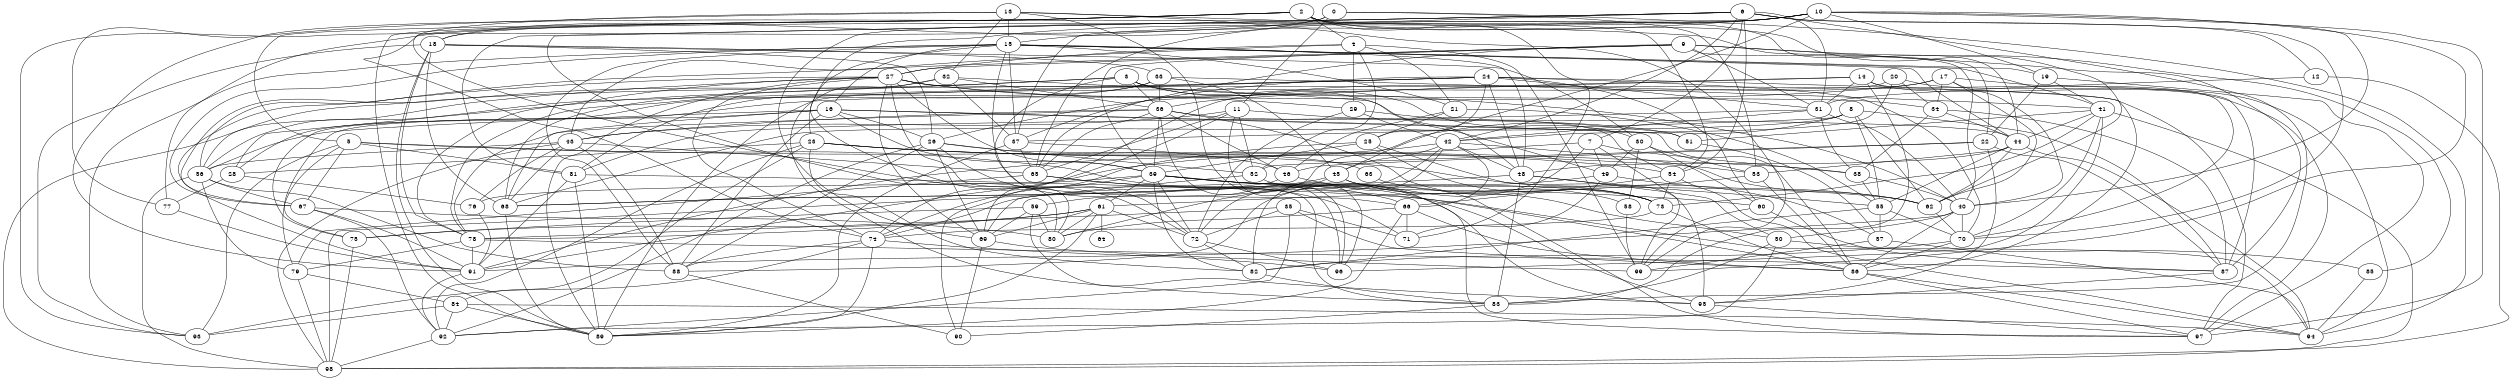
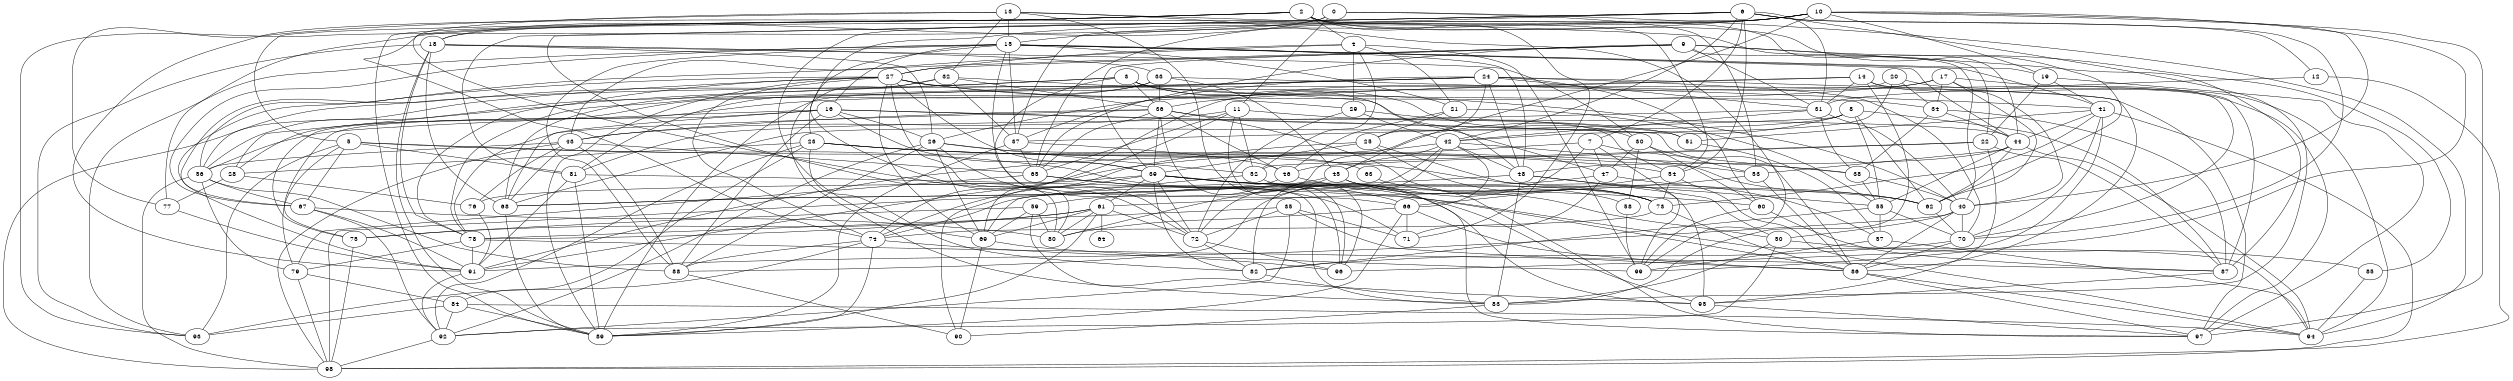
  strict graph {
    0
    11
    18
    53
    93
    94
    74
    43
    52
    65
    51
    96
    89
    30
    68
    26
    33
    78
    86
    61
    88
    76
    98
    56
    69
    97
    79
    66
    57
-   49
+   49 [label=47]
    60
    58
    71
    92
    63
    81
    36
    45
    41
    91
    87
    80
    72
    75
    64
    99
    2
    4
    5
    44
    54
    62
    21
    27
    29
    38
    67
    95
    48
    55
    73
    70
    46
    25
    39
    83
    40
    42
    84
    50
    82
    90
    3
    28
    34
    77
    85
    6
    7
    12
    31
    37
    8
    59
    9
    10
    15
    19
    16
    23
    22
    13
    32
    14
    17
    20
    24
    35
    0 -- 11
    0 -- 18
    0 -- 53
    0 -- 93
    0 -- 94
    11 -- 74
    11 -- 43
    11 -- 52
    11 -- 65
    11 -- 51
    11 -- 96
    18 -- 93
    18 -- 89
    18 -- 30
    18 -- 68
    18 -- 26
    18 -- 33
    18 -- 78
    53 -- 86
    53 -- 61
    74 -- 93
    74 -- 96
    74 -- 89
    74 -- 88
    43 -- 65
    43 -- 68
    43 -- 88
    43 -- 76
    43 -- 98
    43 -- 56
    52 -- 69
    52 -- 97
    65 -- 86
    65 -- 79
    65 -- 66
    51 -- 57
    30 -- 53
    30 -- 49
    30 -- 60
    30 -- 58
    68 -- 89
    26 -- 52
    26 -- 88
    26 -- 69
    26 -- 71
    26 -- 92
    26 -- 63
    33 -- 78
    33 -- 81
    33 -- 36
    33 -- 45
    33 -- 41
    78 -- 79
    78 -- 91
    78 -- 87
    86 -- 94
    86 -- 97
    61 -- 89
    61 -- 78
    61 -- 69
    61 -- 80
    61 -- 72
    61 -- 75
    61 -- 64
    88 -- 90
    76 -- 91
    56 -- 88
    56 -- 98
    56 -- 79
    56 -- 67
    69 -- 99
    69 -- 90
    79 -- 98
    79 -- 84
    66 -- 89
    66 -- 86
    66 -- 71
    66 -- 80
    57 -- 94
    57 -- 99
    49 -- 74
    49 -- 71
    49 -- 62
    60 -- 87
    60 -- 99
    58 -- 99
    92 -- 98
    63 -- 73
    81 -- 94
    81 -- 89
    81 -- 91
    36 -- 43
    36 -- 65
    36 -- 96
    36 -- 78
    36 -- 44
    36 -- 73
    36 -- 46
    36 -- 39
    45 -- 68
    45 -- 58
    45 -- 80
    45 -- 50
    41 -- 51
    41 -- 96
    41 -- 98
    41 -- 44
    41 -- 73
    41 -- 70
    91 -- 92
    87 -- 95
    72 -- 96
    72 -- 82
    75 -- 98
    2 -- 74
    2 -- 89
    2 -- 71
    2 -- 91
    2 -- 4
    2 -- 5
    2 -- 44
    2 -- 54
    2 -- 62
    4 -- 43
    4 -- 52
    4 -- 99
    4 -- 21
    4 -- 27
    4 -- 29
    5 -- 93
    5 -- 79
    5 -- 81
    5 -- 38
    5 -- 67
    5 -- 95
    44 -- 53
    44 -- 94
    44 -- 62
    44 -- 48
    44 -- 55
    54 -- 94
    54 -- 66
    54 -- 73
    62 -- 70
    21 -- 55
    21 -- 46
    21 -- 25
    27 -- 74
    27 -- 89
    27 -- 78
    27 -- 56
    27 -- 69
    27 -- 97
    27 -- 29
    27 -- 67
    27 -- 39
    27 -- 83
    27 -- 40
    29 -- 72
    29 -- 54
    29 -- 42
    38 -- 55
    38 -- 40
    67 -- 92
    67 -- 91
    67 -- 80
    95 -- 97
    48 -- 98
    48 -- 55
    48 -- 83
    48 -- 50
    55 -- 57
    55 -- 70
    55 -- 82
    73 -- 74
    73 -- 86
    70 -- 86
    70 -- 82
    46 -- 68
    46 -- 97
    25 -- 95
    25 -- 73
    25 -- 39
    25 -- 90
    39 -- 74
    39 -- 61
    39 -- 76
    39 -- 60
    39 -- 72
    39 -- 62
    39 -- 95
    39 -- 73
    39 -- 82
    83 -- 90
    40 -- 86
    40 -- 91
    40 -- 70
    40 -- 50
    42 -- 66
    42 -- 45
    42 -- 91
    42 -- 72
    42 -- 62
    42 -- 48
    42 -- 82
    84 -- 93
    84 -- 94
    84 -- 89
    84 -- 92
    50 -- 92
    50 -- 83
    50 -- 85
    82 -- 83
    3 -- 30
    3 -- 36
    3 -- 91
    3 -- 80
    3 -- 48
    3 -- 28
    3 -- 34
    28 -- 76
    28 -- 77
    34 -- 87
    34 -- 44
    34 -- 38
    77 -- 91
    85 -- 94
    6 -- 18
    6 -- 81
    6 -- 80
    6 -- 54
    6 -- 70
    6 -- 83
    6 -- 42
    6 -- 7
    6 -- 12
    6 -- 31
    6 -- 37
    7 -- 88
    7 -- 49
    7 -- 91
    7 -- 99
    7 -- 38
    12 -- 98
    12 -- 31
    31 -- 81
    31 -- 38
    31 -- 40
    31 -- 42
    37 -- 65
    37 -- 89
    37 -- 46
    8 -- 68
    8 -- 87
    8 -- 62
    8 -- 55
    8 -- 37
    8 -- 59
    59 -- 69
    59 -- 80
    59 -- 75
    59 -- 95
    9 -- 65
    9 -- 56
    9 -- 87
    9 -- 27
    9 -- 39
    9 -- 40
    9 -- 85
    9 -- 31
    10 -- 65
    10 -- 69
    10 -- 97
    10 -- 45
    10 -- 72
    10 -- 99
    10 -- 40
    10 -- 77
    10 -- 15
    10 -- 19
    15 -- 93
    15 -- 88
    15 -- 66
    15 -- 41
    15 -- 44
    15 -- 21
    15 -- 67
    15 -- 48
    15 -- 37
    15 -- 19
    15 -- 16
    15 -- 23
    19 -- 97
    19 -- 41
    19 -- 22
    16 -- 51
    16 -- 68
    16 -- 26
    16 -- 86
    16 -- 88
    16 -- 56
    16 -- 75
    16 -- 39
    23 -- 53
    23 -- 57
    23 -- 92
    23 -- 54
    23 -- 84
    23 -- 82
    23 -- 28
    22 -- 52
    22 -- 87
    22 -- 95
    22 -- 46
    13 -- 96
    13 -- 72
    13 -- 99
    13 -- 77
    13 -- 15
    13 -- 22
    13 -- 32
    32 -- 68
    32 -- 49
    32 -- 36
    32 -- 83
    32 -- 37
    14 -- 26
    14 -- 97
    14 -- 36
    14 -- 70
    14 -- 83
    14 -- 31
    17 -- 69
    17 -- 87
    17 -- 75
    17 -- 62
    17 -- 40
    17 -- 34
    20 -- 94
    20 -- 89
    20 -- 42
    20 -- 34
    24 -- 86
    24 -- 98
    24 -- 56
    24 -- 60
    24 -- 48
    24 -- 70
    24 -- 25
    24 -- 28
    24 -- 31
    24 -- 37
    35 -- 78
    35 -- 86
    35 -- 71
    35 -- 92
    35 -- 72
  }
